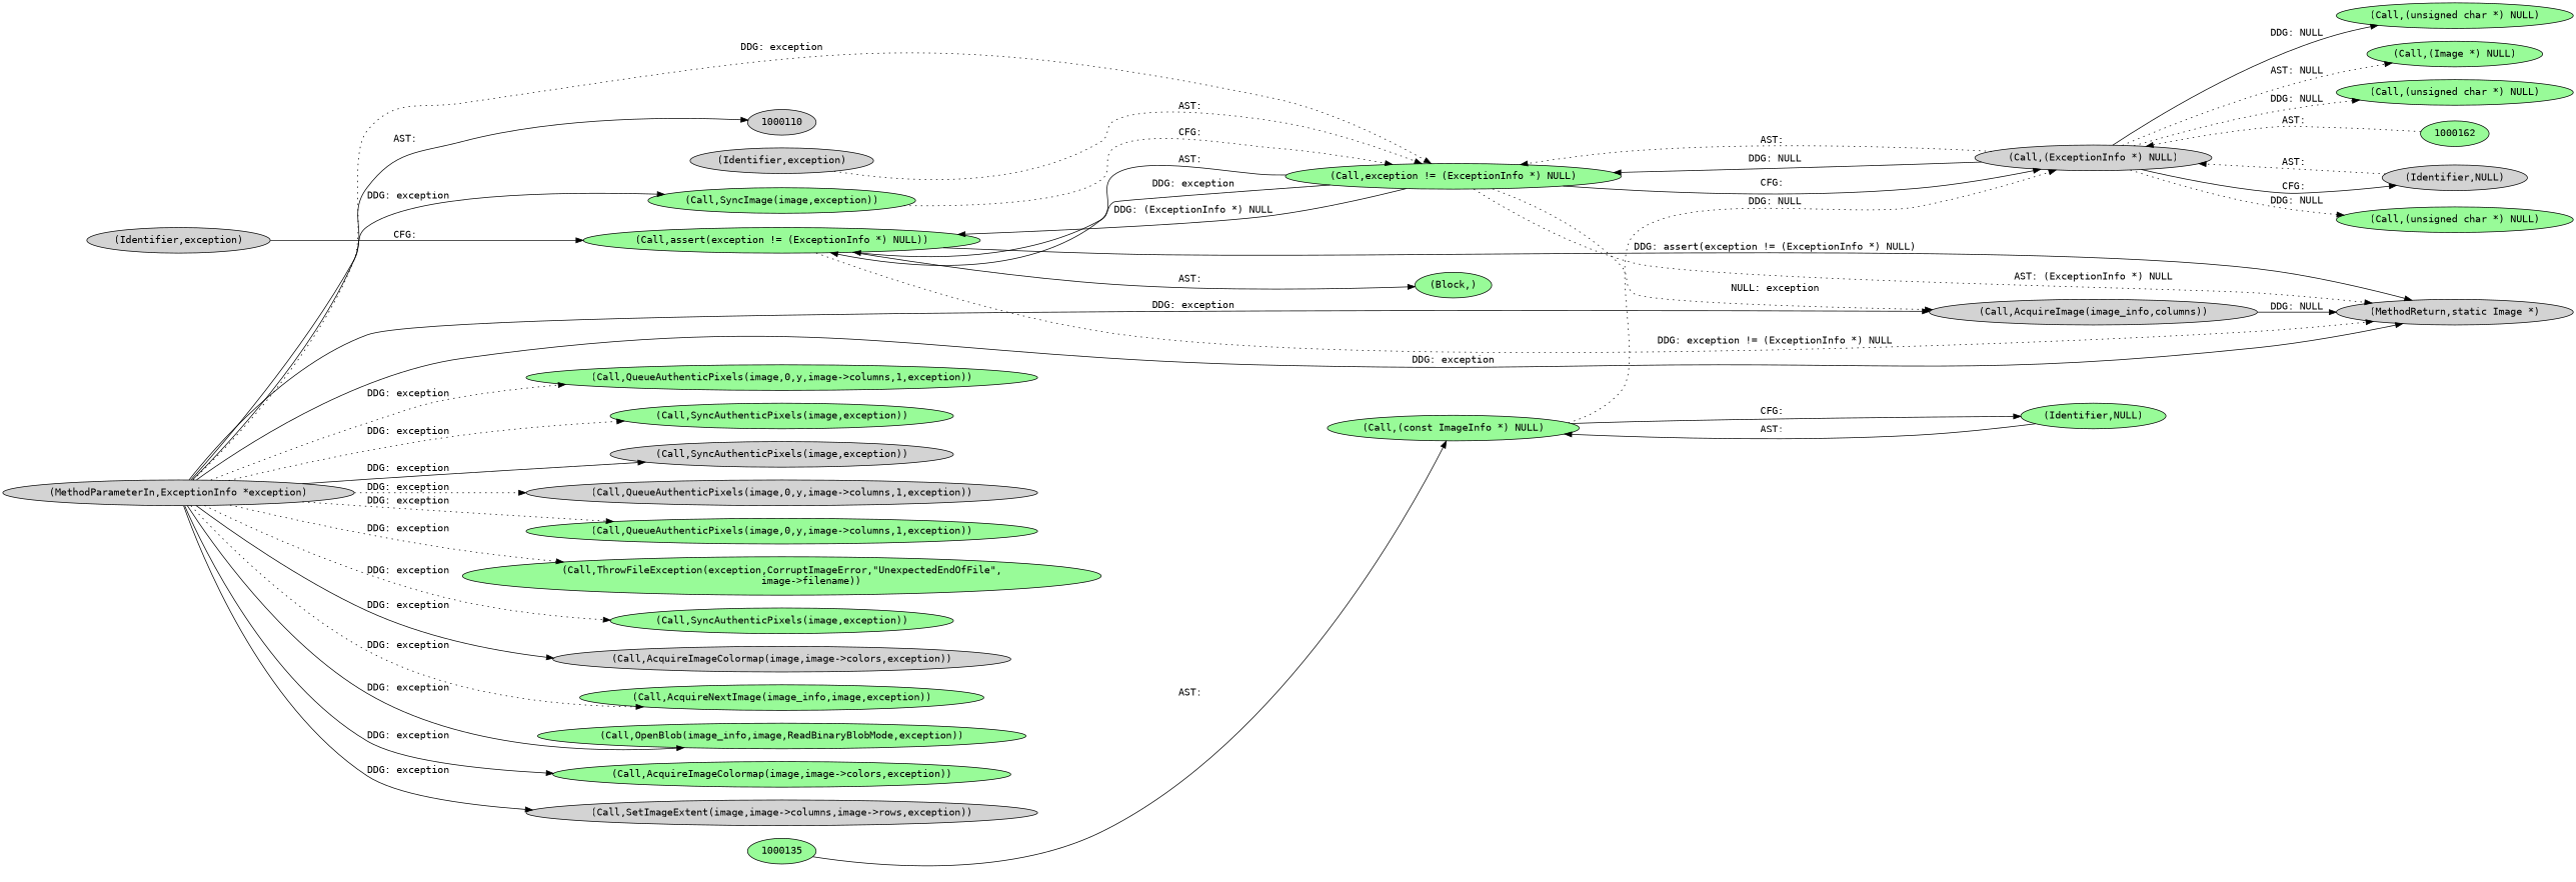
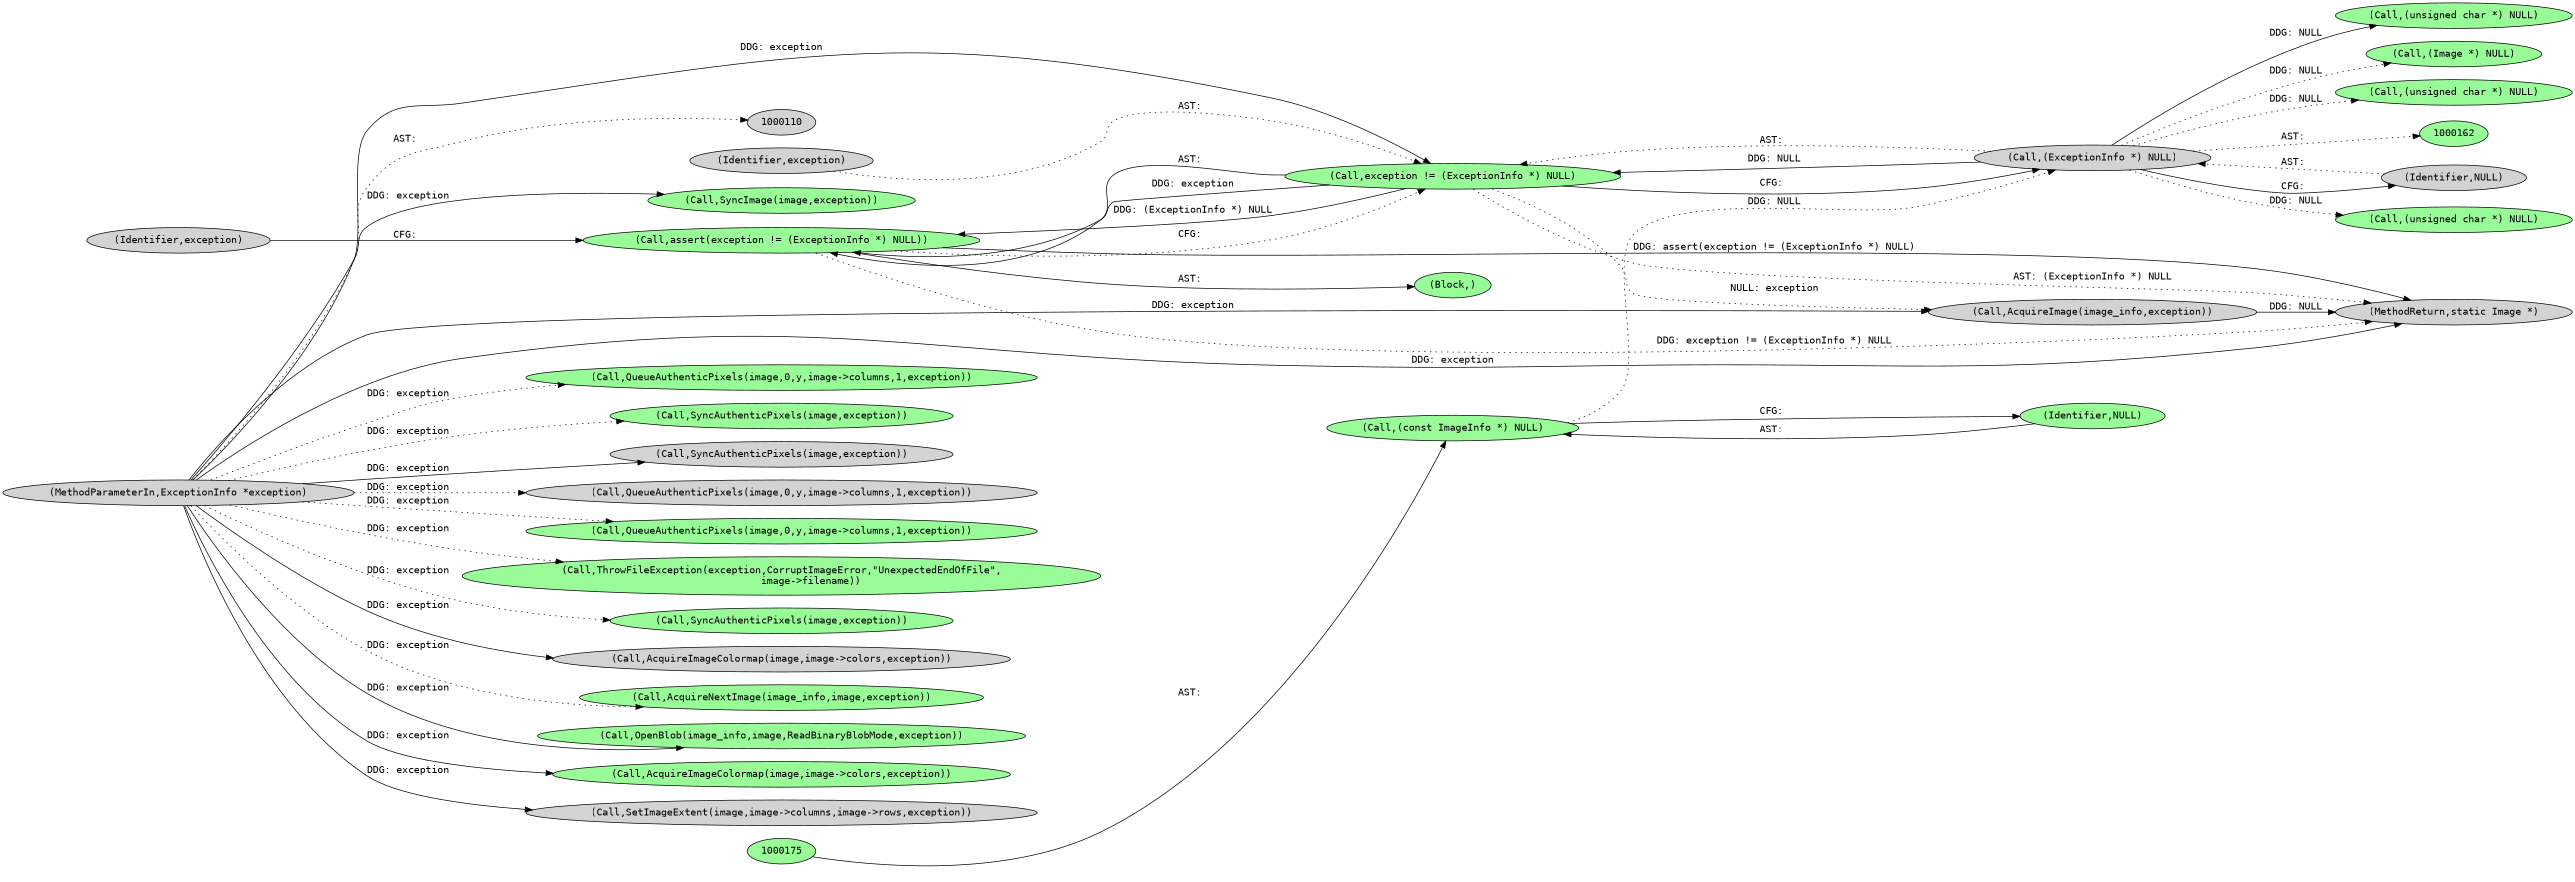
  digraph {
    fontname="DejaVu Sans Mono"
    rankdir=LR
    node [fillcolor=palegreen fontname="DejaVu Sans Mono" style=filled]
    edge [fontname="DejaVu Sans Mono" style=solid]
    n1 [label="(Call,assert(exception != (ExceptionInfo *) NULL))"]
    n2 [label="(Call,exception != (ExceptionInfo *) NULL)"]
    n3 [label="(Block,)"]
    n4 [fillcolor=lightgrey label="(MethodReturn,static Image *)"]
    n5 [fillcolor=lightgrey label="(Call,(ExceptionInfo *) NULL)"]
-   n6 [fillcolor=lightgrey label="(Call,AcquireImage(image_info,columns))"]
+   n6 [fillcolor=lightgrey label="(Call,AcquireImage(image_info,exception))"]
    n7 [fillcolor=lightgrey label="(Identifier,NULL)"]
    n8 [label="(Call,(unsigned char *) NULL)"]
    n9 [label="(Call,(unsigned char *) NULL)"]
    n10 [label="(Call,(Image *) NULL)"]
    n11 [label="(Call,(unsigned char *) NULL)"]
    n12 [fillcolor=lightgrey label="(MethodParameterIn,ExceptionInfo *exception)"]
    n13 [label="(Call,QueueAuthenticPixels(image,0,y,image->columns,1,exception))"]
    n14 [label="(Call,SyncAuthenticPixels(image,exception))"]
    n15 [fillcolor=lightgrey label="(Call,SyncAuthenticPixels(image,exception))"]
    n16 [fillcolor=lightgrey label="(Call,QueueAuthenticPixels(image,0,y,image->columns,1,exception))"]
    n17 [label="(Call,SyncImage(image,exception))"]
    n18 [label="(Call,QueueAuthenticPixels(image,0,y,image->columns,1,exception))"]
    n19 [label="(Call,ThrowFileException(exception,CorruptImageError,\"UnexpectedEndOfFile\",\n          image->filename))"]
    n20 [label="(Call,SyncAuthenticPixels(image,exception))"]
    n21 [fillcolor=lightgrey label="(Call,AcquireImageColormap(image,image->colors,exception))"]
    n22 [label="(Call,AcquireNextImage(image_info,image,exception))"]
    n23 [label="(Call,OpenBlob(image_info,image,ReadBinaryBlobMode,exception))"]
    n24 [label="(Call,AcquireImageColormap(image,image->colors,exception))"]
    n25 [fillcolor=lightgrey label="(Call,SetImageExtent(image,image->columns,image->rows,exception))"]
    1000110 [fillcolor=lightgrey]
    n27 [label="(Call,(const ImageInfo *) NULL)"]
    n28 [label="(Identifier,NULL)"]
    n29 [fillcolor=lightgrey label="(Identifier,exception)"]
    n30 [fillcolor=lightgrey label="(Identifier,exception)"]
    1000162
-   1000135
-   n17 -> n2 [label="CFG: " style=dotted]
+   1000135 [label=1000175]
+   n1 -> n2 [label="CFG: " style=dotted]
    n1 -> n3 [label="AST: "]
    n1 -> n4 [label="DDG: exception != (ExceptionInfo *) NULL" style=dotted]
    n1 -> n4 [label="DDG: assert(exception != (ExceptionInfo *) NULL)"]
    n2 -> n1 [label="AST: "]
    n2 -> n1 [label="DDG: exception"]
    n2 -> n1 [label="DDG: (ExceptionInfo *) NULL"]
    n2 -> n4 [label="AST: (ExceptionInfo *) NULL" style=dotted]
    n2 -> n5 [label="CFG: "]
    n2 -> n6 [label="NULL: exception" style=dotted]
    n5 -> n2 [label="AST: " style=dotted]
    n5 -> n2 [label="DDG: NULL"]
    n5 -> n7 [label="CFG: "]
    n5 -> n8 [label="DDG: NULL" style=dotted]
    n5 -> n9 [label="DDG: NULL"]
-   n5 -> n10 [label="AST: NULL" style=dotted]
+   n5 -> n10 [label="DDG: NULL" style=dotted]
    n5 -> n11 [label="DDG: NULL" style=dotted]
    n6 -> n4 [label="DDG: NULL"]
    n7 -> n5 [label="AST: " style=dotted]
-   n12 -> n2 [label="DDG: exception" style=dotted]
+   n12 -> n2 [label="DDG: exception"]
    n12 -> n4 [label="DDG: exception"]
    n12 -> n6 [label="DDG: exception"]
    n12 -> n13 [label="DDG: exception" style=dotted]
    n12 -> n14 [label="DDG: exception" style=dotted]
    n12 -> n15 [label="DDG: exception"]
    n12 -> n16 [label="DDG: exception" style=dotted]
    n12 -> n17 [label="DDG: exception"]
    n12 -> n18 [label="DDG: exception" style=dotted]
    n12 -> n19 [label="DDG: exception" style=dotted]
    n12 -> n20 [label="DDG: exception" style=dotted]
    n12 -> n21 [label="DDG: exception"]
    n12 -> n22 [label="DDG: exception" style=dotted]
    n12 -> n23 [label="DDG: exception"]
    n12 -> n24 [label="DDG: exception"]
    n12 -> n25 [label="DDG: exception"]
-   n12 -> 1000110 [label="AST: "]
+   n12 -> 1000110 [label="AST: " style=dotted]
    n27 -> n5 [label="DDG: NULL" style=dotted]
    n27 -> n28 [label="CFG: "]
    n28 -> n27 [label="AST: "]
    n29 -> n2 [label="AST: " style=dotted]
    n30 -> n1 [label="CFG: "]
-   1000162 -> n5 [label="AST: " style=dotted]
+   n5 -> 1000162 [label="AST: " style=dotted]
    1000135 -> n27 [label="AST: "]
  }
